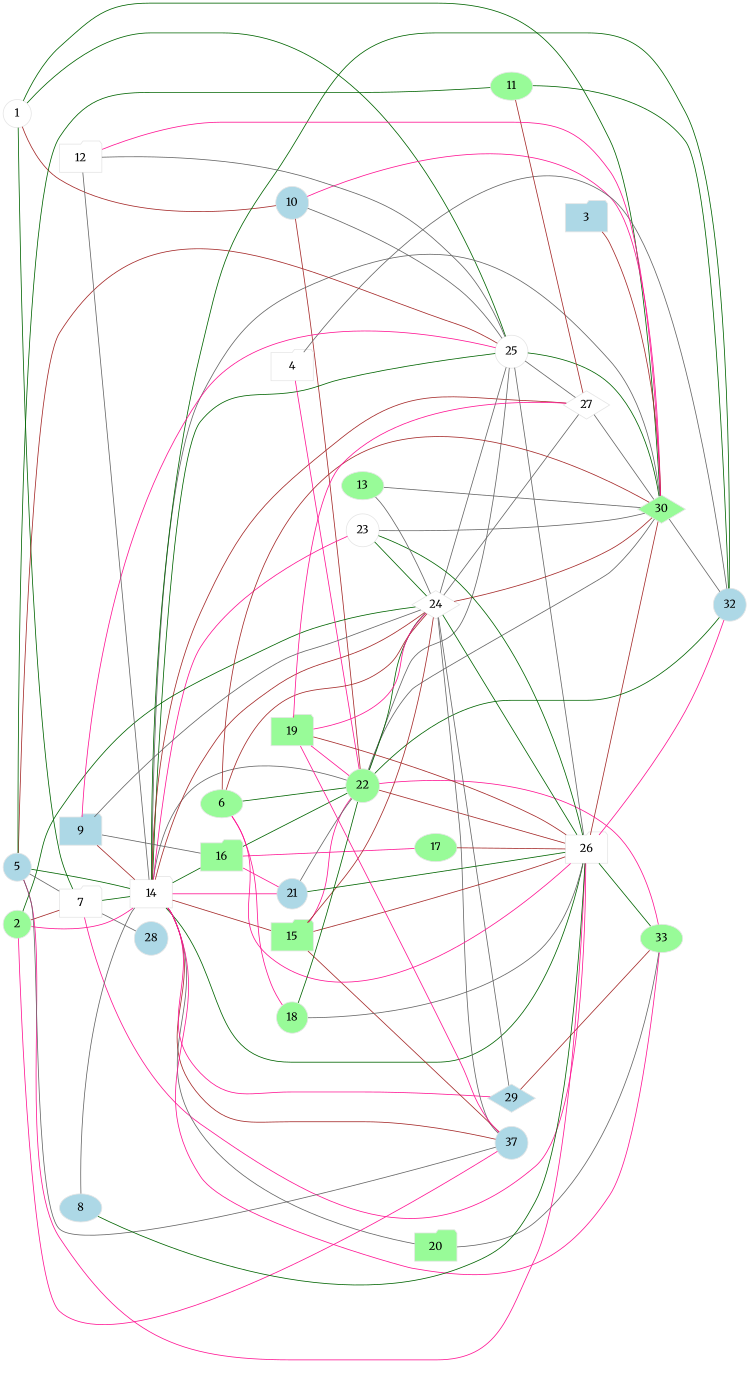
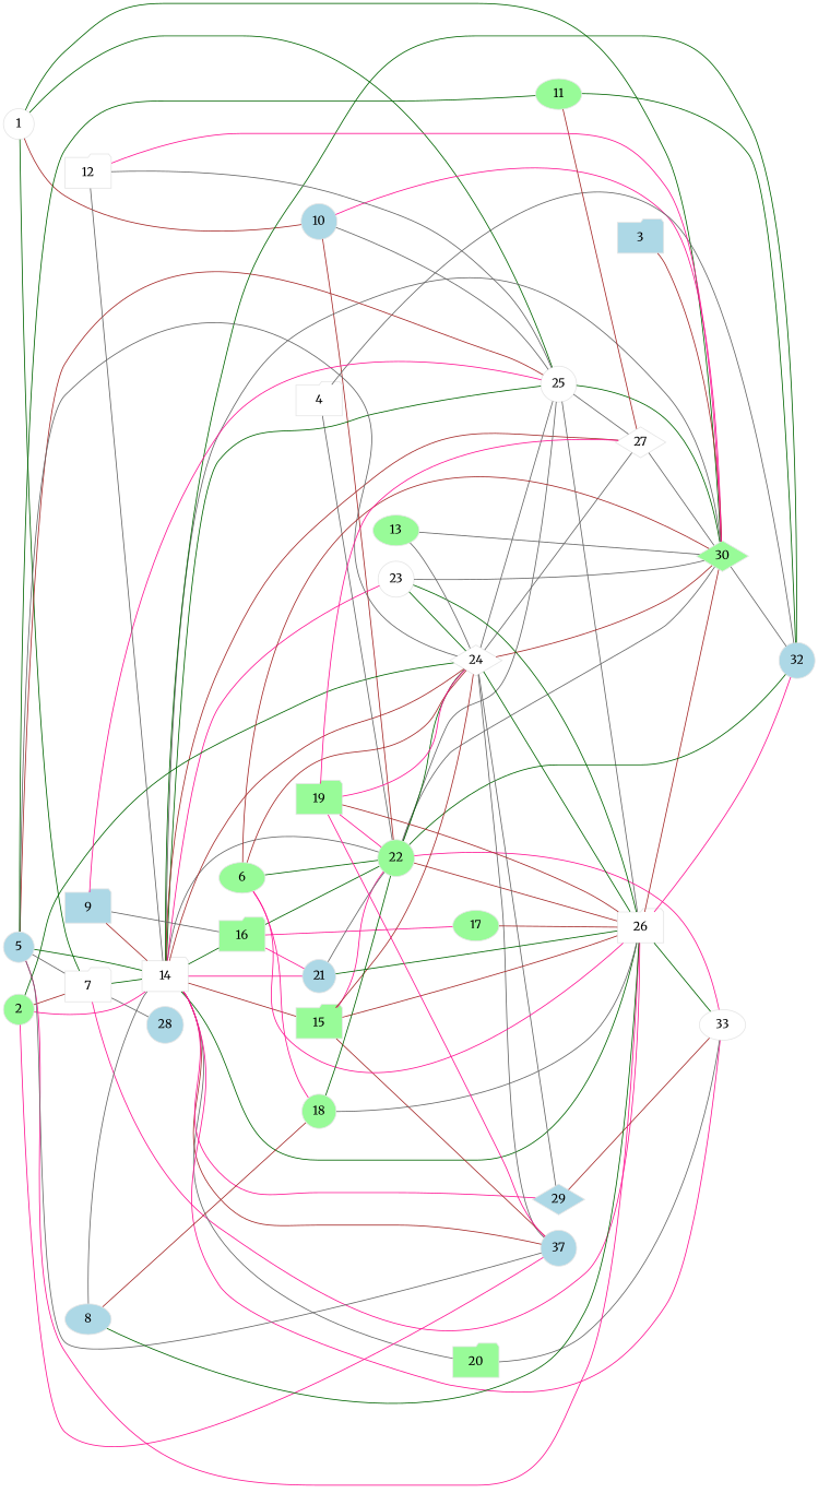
  graph {
    fontname=Merriweather
    rankdir=LR
    node [color=gray90 fillcolor=palegreen fontname=Merriweather shape=circle style=filled]
    edge [color=gray40 fontname=Merriweather weight=1.0]
    1 [fillcolor=white]
    7 [fillcolor=white shape=folder]
    10 [fillcolor=lightblue]
    25 [fillcolor=white]
    30 [shape=diamond]
    14 [fillcolor=white shape=folder]
    26 [fillcolor=white shape=folder]
    28 [fillcolor=lightblue]
    22
    27 [fillcolor=white shape=diamond]
    32 [fillcolor=lightblue]
    2
    24 [fillcolor=white shape=diamond]
    n14 [fillcolor=lightblue label=37]
    16 [shape=folder]
    15 [shape=folder]
    20 [shape=folder]
    21 [fillcolor=lightblue]
    23 [fillcolor=white]
    29 [fillcolor=lightblue shape=diamond]
-   33 [shape=ellipse]
+   33 [fillcolor=white shape=ellipse]
    3 [fillcolor=lightblue shape=folder]
    4 [fillcolor=white shape=folder]
    5 [fillcolor=lightblue]
    11 [shape=ellipse]
    6 [shape=ellipse]
    18
    8 [fillcolor=lightblue shape=ellipse]
    9 [fillcolor=lightblue shape=folder]
    17 [shape=ellipse]
    12 [fillcolor=white shape=folder]
    13 [shape=ellipse]
    19 [shape=folder]
    1 -- 7 [color=darkgreen]
    1 -- 10 [color=brown]
    1 -- 25 [color=darkgreen]
    1 -- 30 [color=darkgreen]
    7 -- 14 [color=darkgreen]
    7 -- 26 [color=deeppink]
    7 -- 28
    10 -- 25
    10 -- 30 [color=deeppink]
    10 -- 22 [color=brown weight=2.0]
    25 -- 30 [color=darkgreen weight=2.0]
    25 -- 26 [weight=5.0]
    25 -- 27
    30 -- 32
    14 -- 25 [color=darkgreen weight=3.0]
    14 -- 30 [weight=3.0]
    14 -- 26 [color=darkgreen weight=11.0]
    14 -- 22 [weight=5.0]
    14 -- 27 [color=brown]
    14 -- 32 [color=darkgreen]
    14 -- 24 [color=brown weight=4.0]
    14 -- n14 [color=brown weight=5.0]
    14 -- 16 [color=darkgreen]
    14 -- 15 [color=brown weight=2.0]
    14 -- 20
    14 -- 21 [color=deeppink weight=2.0]
    14 -- 23 [color=deeppink weight=2.0]
    14 -- 29 [color=deeppink weight=2.0]
    14 -- 33 [color=deeppink]
    26 -- 30 [color=brown weight=5.0]
    26 -- 32 [color=deeppink weight=2.0]
    26 -- 33 [color=darkgreen]
    22 -- 25 [weight=2.0]
    22 -- 30 [weight=2.0]
    22 -- 26 [color=brown weight=3.0]
    22 -- 32 [color=darkgreen weight=2.0]
    22 -- 24 [color=darkgreen]
    22 -- 33 [color=deeppink weight=2.0]
    27 -- 30
    2 -- 7 [color=brown]
    2 -- 14 [color=deeppink]
    2 -- 24 [color=darkgreen]
    2 -- n14 [color=deeppink]
    24 -- 25 [weight=2.0]
    24 -- 30 [color=brown weight=2.0]
    24 -- 26 [color=darkgreen weight=3.0]
    24 -- 27
    24 -- n14 [weight=2.0]
    24 -- 29
    16 -- 22 [color=darkgreen]
    16 -- 21 [color=deeppink]
    16 -- 17 [color=deeppink]
    15 -- 26 [color=brown]
    15 -- 22 [color=deeppink]
    15 -- 24 [color=brown]
    15 -- n14 [color=brown]
    20 -- 33
    21 -- 26 [color=darkgreen weight=2.0]
    21 -- 22
    23 -- 30
    23 -- 26 [color=darkgreen]
    23 -- 24 [color=darkgreen weight=2.0]
    29 -- 33 [color=brown]
    3 -- 30 [color=brown]
-   4 -- 22 [color=deeppink]
+   4 -- 22
    4 -- 32
    5 -- 7
    5 -- 25 [color=brown]
    5 -- 14 [color=darkgreen]
    5 -- 26 [color=deeppink]
-   9 -- 24
+   5 -- 24
    5 -- n14
    5 -- 11 [color=darkgreen]
    11 -- 27 [color=brown]
    11 -- 32 [color=darkgreen]
    6 -- 30 [color=brown]
    6 -- 26 [color=deeppink]
    6 -- 22 [color=darkgreen]
    6 -- 24 [color=brown]
    6 -- 18 [color=deeppink]
    18 -- 26
    18 -- 22 [color=darkgreen]
    8 -- 14
    8 -- 26 [color=darkgreen weight=2.0]
+   8 -- 18 [color=brown]
    9 -- 25 [color=deeppink]
    9 -- 14 [color=brown weight=2.0]
    9 -- 16
    17 -- 26 [color=brown]
    12 -- 25
    12 -- 30 [color=deeppink]
    12 -- 14
    13 -- 30
    13 -- 24
    19 -- 26 [color=brown weight=2.0]
    19 -- 22 [color=deeppink weight=2.0]
    19 -- 27 [color=deeppink]
    19 -- 24 [color=deeppink]
    19 -- n14 [color=deeppink]
  }
